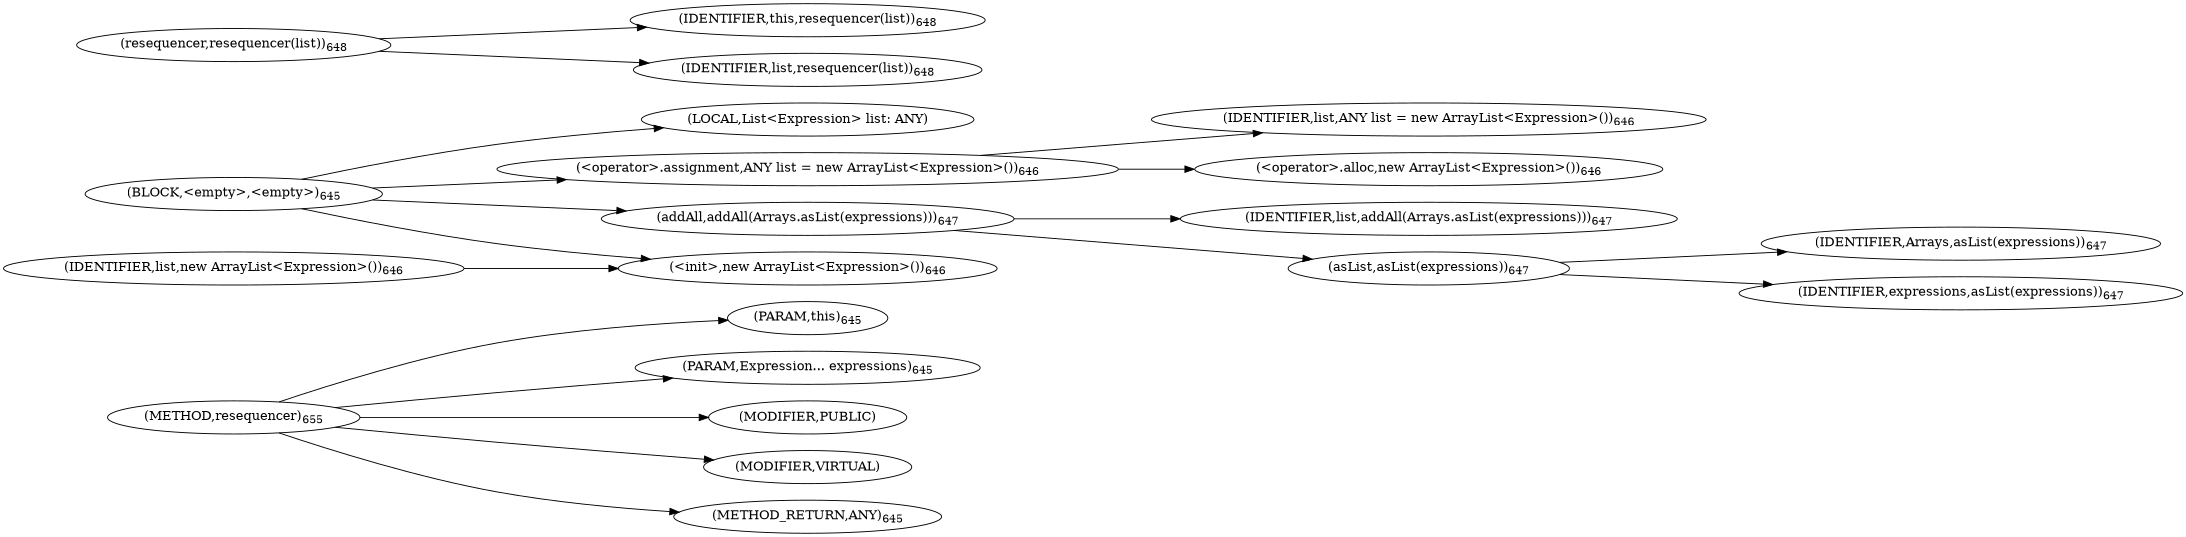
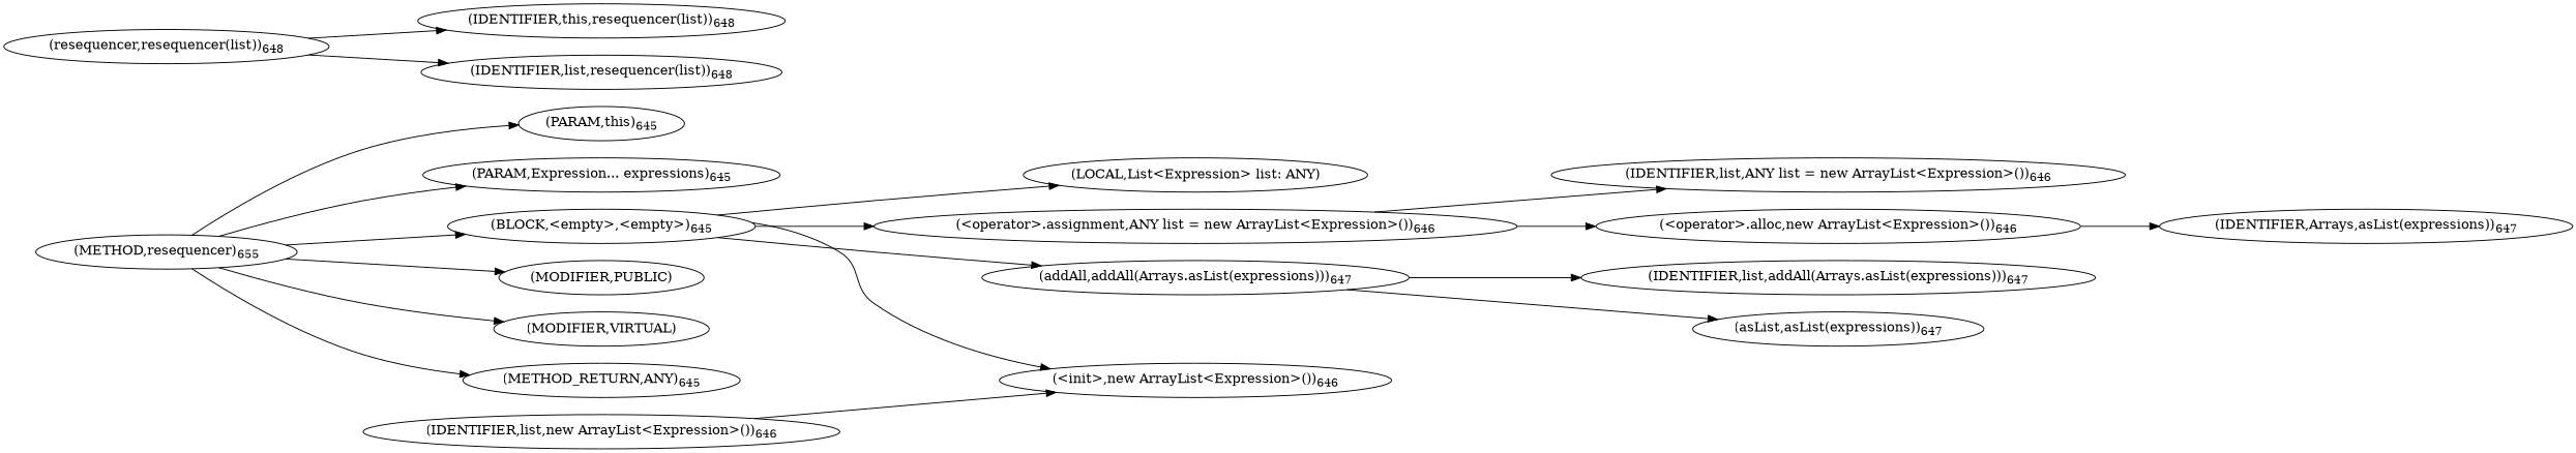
  digraph {
    rankdir=LR
    n1 [label=<(METHOD,resequencer)<SUB>655</SUB>>]
    n2 [label=<(PARAM,this)<SUB>645</SUB>>]
    n3 [label=<(PARAM,Expression... expressions)<SUB>645</SUB>>]
    n4 [label=<(BLOCK,&lt;empty&gt;,&lt;empty&gt;)<SUB>645</SUB>>]
    n5 [label=<(MODIFIER,PUBLIC)>]
    n6 [label=<(MODIFIER,VIRTUAL)>]
    n7 [label=<(METHOD_RETURN,ANY)<SUB>645</SUB>>]
    n8 [label=<(LOCAL,List&lt;Expression&gt; list: ANY)>]
    n9 [label=<(&lt;operator&gt;.assignment,ANY list = new ArrayList&lt;Expression&gt;())<SUB>646</SUB>>]
    n10 [label=<(&lt;init&gt;,new ArrayList&lt;Expression&gt;())<SUB>646</SUB>>]
    n11 [label=<(addAll,addAll(Arrays.asList(expressions)))<SUB>647</SUB>>]
    n12 [label=<(IDENTIFIER,list,ANY list = new ArrayList&lt;Expression&gt;())<SUB>646</SUB>>]
    n13 [label=<(&lt;operator&gt;.alloc,new ArrayList&lt;Expression&gt;())<SUB>646</SUB>>]
    n14 [label=<(IDENTIFIER,list,addAll(Arrays.asList(expressions)))<SUB>647</SUB>>]
    n15 [label=<(asList,asList(expressions))<SUB>647</SUB>>]
    n16 [label=<(IDENTIFIER,list,new ArrayList&lt;Expression&gt;())<SUB>646</SUB>>]
    n17 [label=<(IDENTIFIER,Arrays,asList(expressions))<SUB>647</SUB>>]
-   n18 [label=<(IDENTIFIER,expressions,asList(expressions))<SUB>647</SUB>>]
    n19 [label=<(resequencer,resequencer(list))<SUB>648</SUB>>]
    n20 [label=<(IDENTIFIER,this,resequencer(list))<SUB>648</SUB>>]
    n21 [label=<(IDENTIFIER,list,resequencer(list))<SUB>648</SUB>>]
    n1 -> n2
    n1 -> n3
+   n1 -> n4
    n1 -> n5
    n1 -> n6
    n1 -> n7
    n4 -> n8
    n4 -> n9
    n4 -> n10
    n4 -> n11
    n9 -> n12
    n9 -> n13
    n11 -> n14
    n11 -> n15
-   n15 -> n17
-   n15 -> n18
+   n13 -> n17
    n16 -> n10
    n19 -> n20
    n19 -> n21
  }
